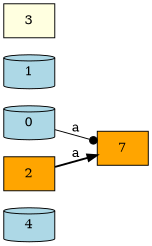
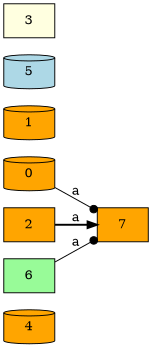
  strict digraph {
    rankdir=LR
    node [fillcolor=orange shape=cylinder style=filled]
    edge [arrowhead=dot style=solid]
-   4 [fillcolor=lightblue]
+   4
    7 [shape=box]
-   0 [fillcolor=lightblue]
-   1 [fillcolor=lightblue]
+   0
+   1
+   5 [fillcolor=lightblue]
    2 [shape=box]
    3 [fillcolor=lightyellow shape=box]
+   6 [fillcolor=palegreen shape=box]
    0 -> 7 [label=a]
    2 -> 7 [arrowhead=normal label=a style=bold]
+   6 -> 7 [label=a]
  }
